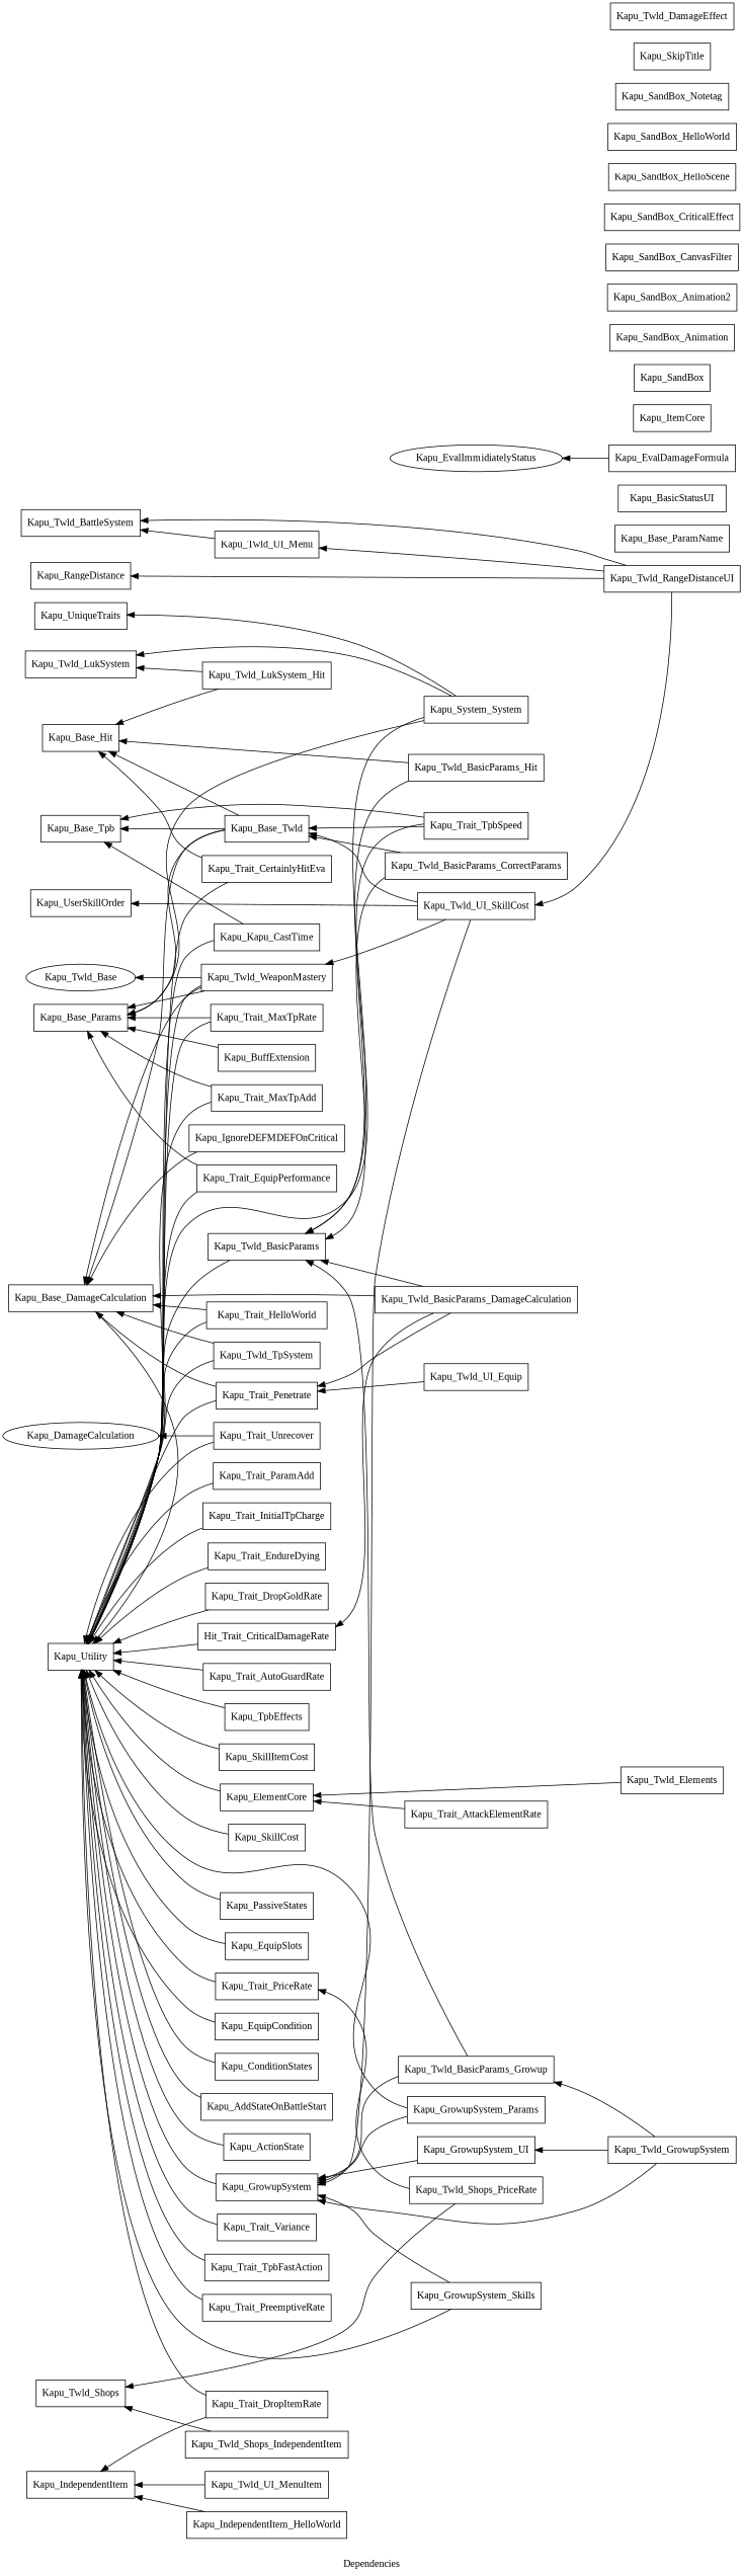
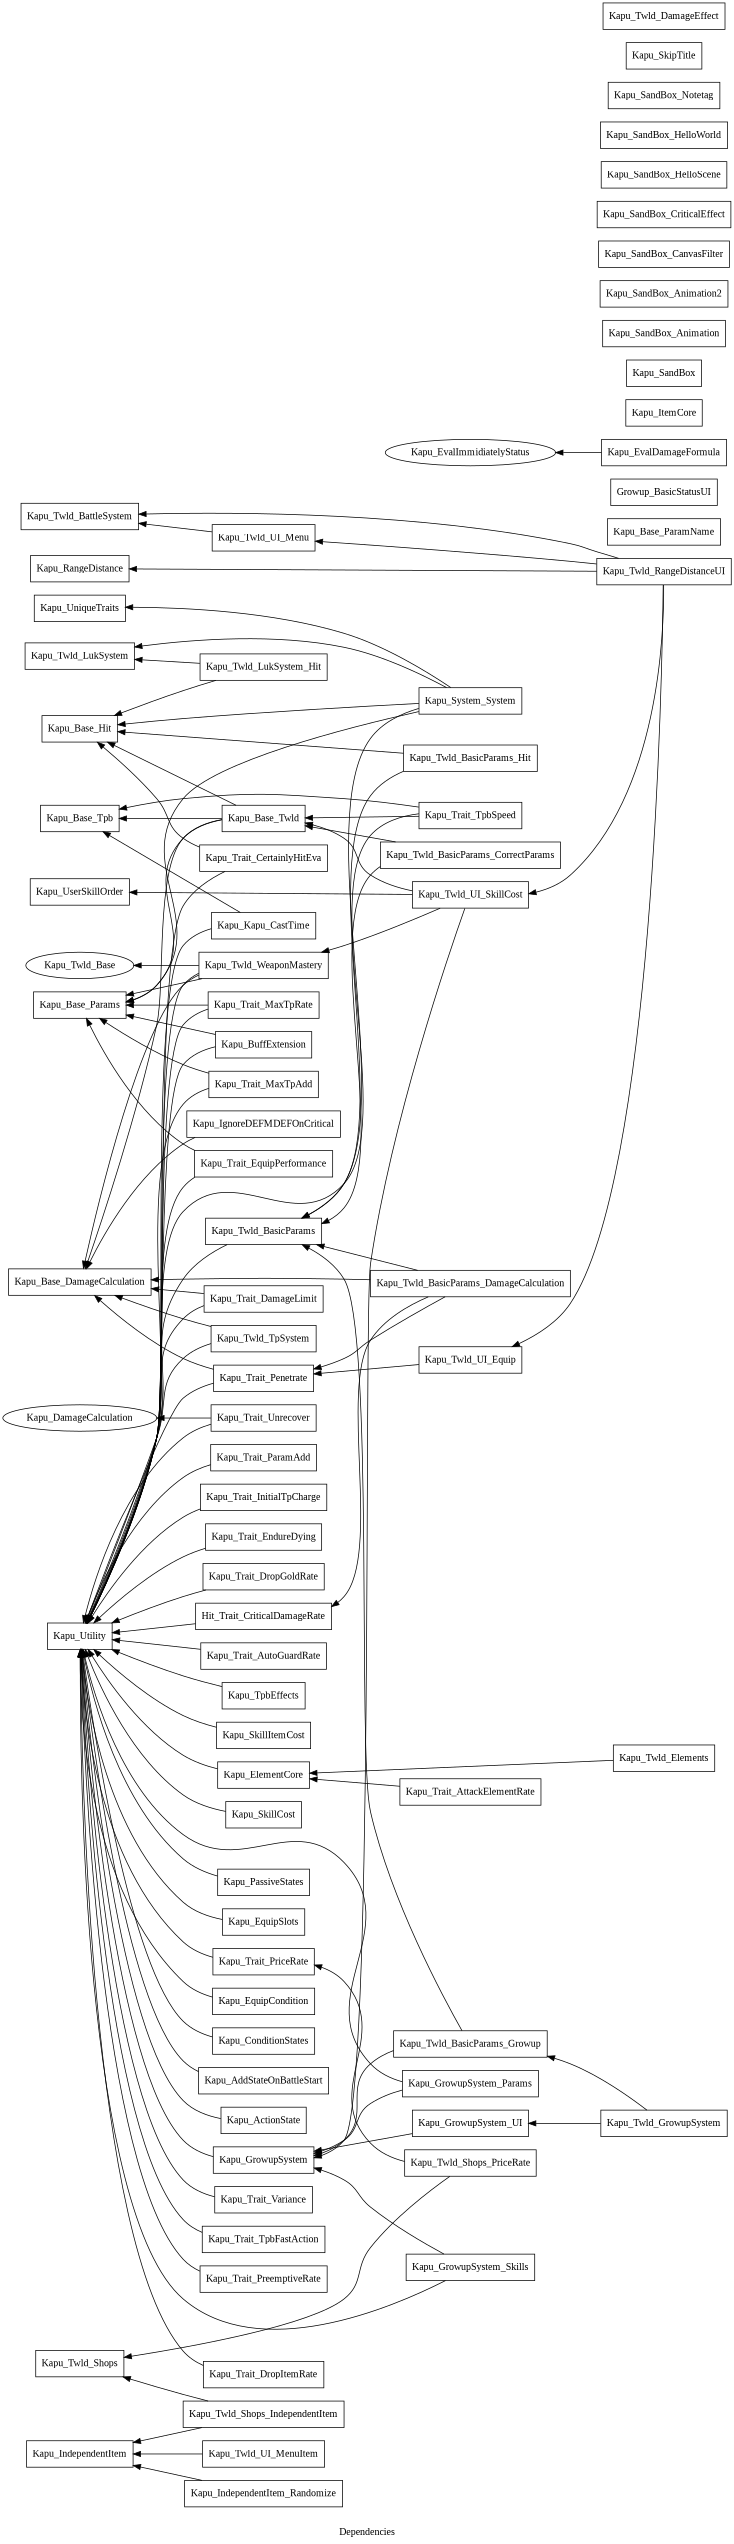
  digraph {
    fontname="Liberation Serif"
    label=Dependencies
    rankdir=RL
    node [fontname="Liberation Serif" shape=box]
    edge [arrowhead=normal fontname="Liberation Serif"]
    Kapu_Base_DamageCalculation
    Kapu_Base_Hit
    Kapu_Base_Params
    Kapu_Base_Tpb
    Kapu_IndependentItem
    Kapu_RangeDistance
    Kapu_Twld_BattleSystem
    Kapu_Twld_LukSystem
    Kapu_Twld_Shops
    Kapu_UniqueTraits
    Kapu_UserSkillOrder
    Kapu_Utility
    Kapu_Base_Twld
    Kapu_IgnoreDEFMDEFOnCritical
-   Kapu_IndependentItem_Randomize [label=Kapu_IndependentItem_HelloWorld]
+   Kapu_IndependentItem_Randomize
    Kapu_Twld_LukSystem_Hit
    Kapu_Twld_Shops_IndependentItem
    Kapu_Twld_UI_Menu
    Kapu_Twld_UI_MenuItem
    Kapu_ActionState
    Kapu_Twld_WeaponMastery
    Kapu_Twld_TpSystem
    Kapu_Twld_BasicParams
    Kapu_Trait_Variance
    Kapu_Trait_Unrecover
    Kapu_Trait_TpbFastAction
    Kapu_Trait_PriceRate
    Kapu_Trait_PreemptiveRate
    Kapu_Trait_Penetrate
    Kapu_Trait_ParamAdd
    Kapu_Trait_MaxTpRate
    Kapu_Trait_MaxTpAdd
    Kapu_Trait_InitialTpCharge
    Kapu_Trait_EquipPerformance
    Kapu_Trait_EndureDying
    Kapu_Trait_DropItemRate
    Kapu_Trait_DropGoldRate
-   Kapu_Trait_DamageLimit [label=Kapu_Trait_HelloWorld]
+   Kapu_Trait_DamageLimit
    n39 [label=Hit_Trait_CriticalDamageRate]
    Kapu_Trait_CertainlyHitEva
    n41 [label=Kapu_Kapu_CastTime]
    Kapu_Trait_AutoGuardRate
    Kapu_TpbEffects
    Kapu_SkillItemCost
    Kapu_SkillCost
    Kapu_PassiveStates
    Kapu_GrowupSystem
    Kapu_EquipSlots
    Kapu_EquipCondition
    Kapu_ElementCore
    Kapu_ConditionStates
    Kapu_BuffExtension
    Kapu_AddStateOnBattleStart
    n54 [label=Kapu_System_System]
    Kapu_Twld_BasicParams_Hit
    Kapu_Twld_BasicParams_CorrectParams
    Kapu_Trait_TpbSpeed
    Kapu_Twld_Shops_PriceRate
    Kapu_Twld_UI_Equip
    Kapu_Twld_BasicParams_DamageCalculation
    n61 [label=Kapu_Twld_UI_SkillCost]
    Kapu_Twld_BasicParams_Growup
    Kapu_GrowupSystem_UI
    Kapu_GrowupSystem_Skills
    Kapu_GrowupSystem_Params
    Kapu_Trait_AttackElementRate
    Kapu_Twld_RangeDistanceUI
    Kapu_Twld_GrowupSystem
    Kapu_Twld_Elements
    Kapu_Twld_Base [shape=""]
    Kapu_DamageCalculation [shape=""]
    Kapu_Base_ParamName
-   Kapu_BasicStatusUI
+   Kapu_BasicStatusUI [label=Growup_BasicStatusUI]
    Kapu_EvalImmidiatelyStatus [shape=""]
    Kapu_EvalDamageFormula
    Kapu_ItemCore
    Kapu_SandBox
    Kapu_SandBox_Animation
    Kapu_SandBox_Animation2
    Kapu_SandBox_CanvasFilter
    Kapu_SandBox_CriticalEffect
    Kapu_SandBox_HelloScene
    Kapu_SandBox_HelloWorld
    Kapu_SandBox_Notetag
    Kapu_SkipTitle
    Kapu_Twld_DamageEffect
    subgraph sub_1 {
      rank=same
      Kapu_Base_DamageCalculation
      Kapu_Base_Hit
      Kapu_Base_Params
      Kapu_Base_Tpb
      Kapu_IndependentItem
      Kapu_RangeDistance
      Kapu_Twld_BattleSystem
      Kapu_Twld_LukSystem
      Kapu_Twld_Shops
      Kapu_UniqueTraits
      Kapu_UserSkillOrder
      Kapu_Utility
    }
    subgraph sub_2 {
      rank=same
      Kapu_Base_Twld
      Kapu_IgnoreDEFMDEFOnCritical
      Kapu_IndependentItem_Randomize
      Kapu_Twld_LukSystem_Hit
      Kapu_Twld_Shops_IndependentItem
      Kapu_Twld_UI_Menu
      Kapu_Twld_UI_MenuItem
      Kapu_ActionState
      Kapu_Twld_WeaponMastery
      Kapu_Twld_TpSystem
      Kapu_Twld_BasicParams
      Kapu_Trait_Variance
      Kapu_Trait_Unrecover
      Kapu_Trait_TpbFastAction
      Kapu_Trait_PriceRate
      Kapu_Trait_PreemptiveRate
      Kapu_Trait_Penetrate
      Kapu_Trait_ParamAdd
      Kapu_Trait_MaxTpRate
      Kapu_Trait_MaxTpAdd
      Kapu_Trait_InitialTpCharge
      Kapu_Trait_EquipPerformance
      Kapu_Trait_EndureDying
      Kapu_Trait_DropItemRate
      Kapu_Trait_DropGoldRate
      Kapu_Trait_DamageLimit
      n39
      Kapu_Trait_CertainlyHitEva
      n41
      Kapu_Trait_AutoGuardRate
      Kapu_TpbEffects
      Kapu_SkillItemCost
      Kapu_SkillCost
      Kapu_PassiveStates
      Kapu_GrowupSystem
      Kapu_EquipSlots
      Kapu_EquipCondition
      Kapu_ElementCore
      Kapu_ConditionStates
      Kapu_BuffExtension
      Kapu_AddStateOnBattleStart
    }
    subgraph sub_3 {
      rank=same
      n54
      Kapu_Twld_BasicParams_Hit
      Kapu_Twld_BasicParams_CorrectParams
      Kapu_Trait_TpbSpeed
      Kapu_Twld_Shops_PriceRate
      Kapu_Twld_UI_Equip
      Kapu_Twld_BasicParams_DamageCalculation
      n61
      Kapu_Twld_BasicParams_Growup
      Kapu_GrowupSystem_UI
      Kapu_GrowupSystem_Skills
      Kapu_GrowupSystem_Params
      Kapu_Trait_AttackElementRate
    }
    subgraph sub_4 {
      rank=same
      Kapu_Twld_RangeDistanceUI
      Kapu_Twld_GrowupSystem
      Kapu_Twld_Elements
    }
    Kapu_Base_Twld -> Kapu_Base_DamageCalculation
    Kapu_Base_Twld -> Kapu_Base_Hit
    Kapu_Base_Twld -> Kapu_Base_Params
    Kapu_Base_Twld -> Kapu_Base_Tpb
    Kapu_IgnoreDEFMDEFOnCritical -> Kapu_Base_DamageCalculation
    Kapu_IndependentItem_Randomize -> Kapu_IndependentItem
    Kapu_Twld_LukSystem_Hit -> Kapu_Base_Hit
    Kapu_Twld_LukSystem_Hit -> Kapu_Twld_LukSystem
-   Kapu_Trait_DropItemRate -> Kapu_IndependentItem
+   Kapu_Twld_Shops_IndependentItem -> Kapu_IndependentItem
    Kapu_Twld_Shops_IndependentItem -> Kapu_Twld_Shops
    Kapu_Twld_UI_Menu -> Kapu_Twld_BattleSystem
    Kapu_Twld_UI_MenuItem -> Kapu_IndependentItem
    Kapu_ActionState -> Kapu_Utility
    Kapu_Twld_WeaponMastery -> Kapu_Base_DamageCalculation
    Kapu_Twld_WeaponMastery -> Kapu_Base_Params
    Kapu_Twld_WeaponMastery -> Kapu_Utility
    Kapu_Twld_WeaponMastery -> Kapu_Twld_Base
    Kapu_Twld_TpSystem -> Kapu_Base_DamageCalculation
    Kapu_Twld_TpSystem -> Kapu_Utility
    Kapu_Twld_BasicParams -> Kapu_Utility
    Kapu_Trait_Variance -> Kapu_Utility
    Kapu_Trait_Unrecover -> Kapu_Utility
    Kapu_Trait_Unrecover -> Kapu_DamageCalculation
    Kapu_Trait_TpbFastAction -> Kapu_Utility
    Kapu_Trait_PriceRate -> Kapu_Utility
    Kapu_Trait_PreemptiveRate -> Kapu_Utility
    Kapu_Trait_Penetrate -> Kapu_Base_DamageCalculation
    Kapu_Trait_Penetrate -> Kapu_Utility
    Kapu_Trait_ParamAdd -> Kapu_Utility
    Kapu_Trait_MaxTpRate -> Kapu_Base_Params
    Kapu_Trait_MaxTpRate -> Kapu_Utility
    Kapu_Trait_MaxTpAdd -> Kapu_Base_Params
    Kapu_Trait_MaxTpAdd -> Kapu_Utility
    Kapu_Trait_InitialTpCharge -> Kapu_Utility
    Kapu_Trait_EquipPerformance -> Kapu_Base_Params
    Kapu_Trait_EquipPerformance -> Kapu_Utility
    Kapu_Trait_EndureDying -> Kapu_Utility
    Kapu_Trait_DropItemRate -> Kapu_Utility
    Kapu_Trait_DropGoldRate -> Kapu_Utility
    Kapu_Trait_DamageLimit -> Kapu_Base_DamageCalculation
    Kapu_Trait_DamageLimit -> Kapu_Utility
    n39 -> Kapu_Utility
    Kapu_Trait_CertainlyHitEva -> Kapu_Base_Hit
    Kapu_Trait_CertainlyHitEva -> Kapu_Utility
    n41 -> Kapu_Base_Tpb
    n41 -> Kapu_Utility
    Kapu_Trait_AutoGuardRate -> Kapu_Utility
    Kapu_TpbEffects -> Kapu_Utility
    Kapu_SkillItemCost -> Kapu_Utility
    Kapu_SkillCost -> Kapu_Utility
    Kapu_PassiveStates -> Kapu_Utility
    Kapu_GrowupSystem -> Kapu_Utility
    Kapu_EquipSlots -> Kapu_Utility
    Kapu_EquipCondition -> Kapu_Utility
    Kapu_ElementCore -> Kapu_Utility
    Kapu_ConditionStates -> Kapu_Utility
    Kapu_BuffExtension -> Kapu_Base_Params
-   Kapu_Base_DamageCalculation -> Kapu_Utility
+   Kapu_BuffExtension -> Kapu_Utility
    Kapu_AddStateOnBattleStart -> Kapu_Utility
+   n54 -> Kapu_Base_Hit
    n54 -> Kapu_Base_Params
    n54 -> Kapu_Twld_LukSystem
    n54 -> Kapu_UniqueTraits
    n54 -> Kapu_Twld_BasicParams
    Kapu_Twld_BasicParams_Hit -> Kapu_Base_Hit
    Kapu_Twld_BasicParams_Hit -> Kapu_Twld_BasicParams
    Kapu_Twld_BasicParams_CorrectParams -> Kapu_Base_Twld
    Kapu_Twld_BasicParams_CorrectParams -> Kapu_Twld_BasicParams
    Kapu_Trait_TpbSpeed -> Kapu_Base_Tpb
    Kapu_Trait_TpbSpeed -> Kapu_Utility
    Kapu_Trait_TpbSpeed -> Kapu_Base_Twld
    Kapu_Twld_Shops_PriceRate -> Kapu_Twld_Shops
    Kapu_Twld_Shops_PriceRate -> Kapu_Trait_PriceRate
    Kapu_Twld_UI_Equip -> Kapu_Trait_Penetrate
    Kapu_Twld_BasicParams_DamageCalculation -> Kapu_Base_DamageCalculation
    Kapu_Twld_BasicParams_DamageCalculation -> Kapu_Twld_BasicParams
    Kapu_Twld_BasicParams_DamageCalculation -> Kapu_Trait_Penetrate
    Kapu_Twld_BasicParams_DamageCalculation -> n39
    n61 -> Kapu_UserSkillOrder
    n61 -> Kapu_Base_Twld
    n61 -> Kapu_Twld_WeaponMastery
    n61 -> Kapu_GrowupSystem
    Kapu_Twld_BasicParams_Growup -> Kapu_Twld_BasicParams
    Kapu_Twld_BasicParams_Growup -> Kapu_GrowupSystem
    Kapu_GrowupSystem_UI -> Kapu_GrowupSystem
    Kapu_GrowupSystem_Skills -> Kapu_Utility
    Kapu_GrowupSystem_Skills -> Kapu_GrowupSystem
    Kapu_GrowupSystem_Params -> Kapu_Utility
    Kapu_GrowupSystem_Params -> Kapu_GrowupSystem
    Kapu_Trait_AttackElementRate -> Kapu_ElementCore
    Kapu_Twld_RangeDistanceUI -> Kapu_RangeDistance
    Kapu_Twld_RangeDistanceUI -> Kapu_Twld_BattleSystem
    Kapu_Twld_RangeDistanceUI -> Kapu_Twld_UI_Menu
+   Kapu_Twld_RangeDistanceUI -> Kapu_Twld_UI_Equip
    Kapu_Twld_RangeDistanceUI -> n61
-   Kapu_Twld_GrowupSystem -> Kapu_GrowupSystem
    Kapu_Twld_GrowupSystem -> Kapu_Twld_BasicParams_Growup
    Kapu_Twld_GrowupSystem -> Kapu_GrowupSystem_UI
    Kapu_Twld_Elements -> Kapu_ElementCore
    Kapu_EvalDamageFormula -> Kapu_EvalImmidiatelyStatus
  }
